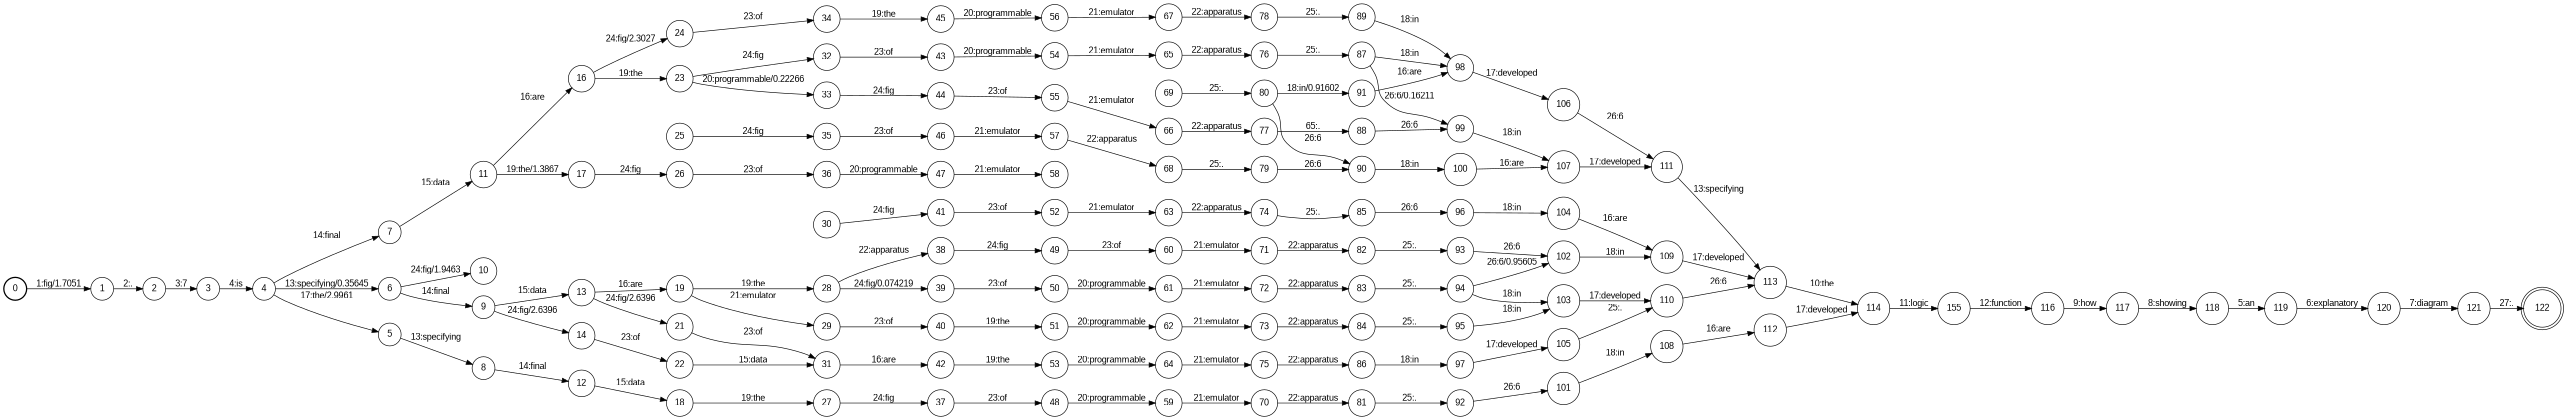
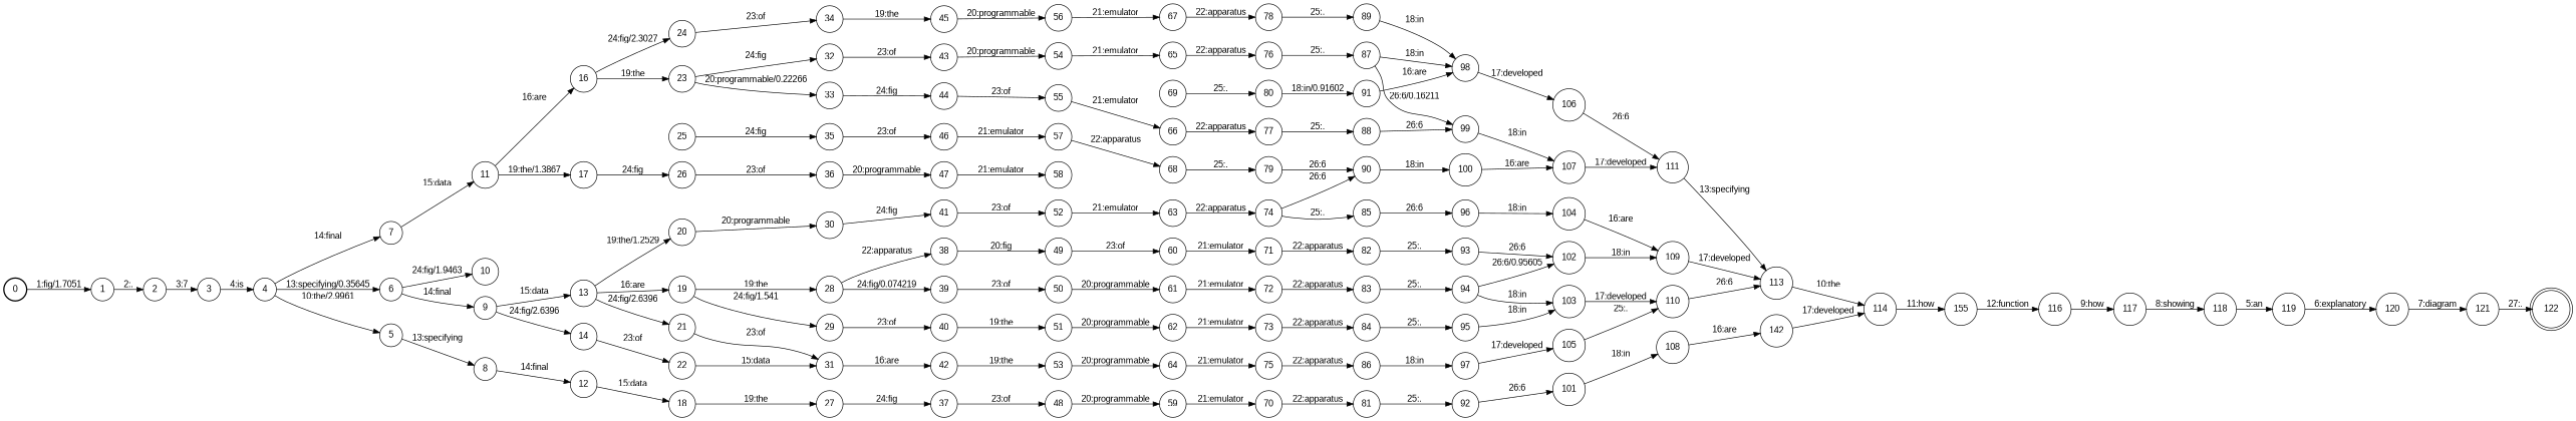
  digraph {
    fontname="Liberation Sans"
    nodesep=0.25
    rankdir=LR
    ranksep=0.4
    node [fontname="Liberation Sans" fontsize=14 shape=circle style=solid]
    edge [fontname="Liberation Sans" fontsize=14]
    n1 [label=0 style=bold]
    n2 [label=1]
    n3 [label=2]
    n4 [label=3]
    n5 [label=4]
    n6 [label=6]
    n7 [label=7]
    n8 [label=5]
    n9 [label=10]
    n10 [label=9]
    n11 [label=11]
    n12 [label=8]
    n13 [label=14]
    n14 [label=13]
    n15 [label=16]
    n16 [label=17]
    n17 [label=12]
    n18 [label=18]
    n19 [label=22]
    n20 [label=21]
    n21 [label=19]
+   n22 [label=20]
    n23 [label=24]
    n24 [label=23]
    n25 [label=26]
    n26 [label=27]
    n27 [label=31]
    n28 [label=29]
    n29 [label=28]
    n30 [label=30]
    n31 [label=34]
    n32 [label=32]
    n33 [label=33]
    n34 [label=36]
    n35 [label=25]
    n36 [label=35]
    n37 [label=37]
    n38 [label=42]
    n39 [label=40]
    n40 [label=39]
    n41 [label=38]
    n42 [label=41]
    n43 [label=45]
    n44 [label=43]
    n45 [label=44]
    n46 [label=47]
    n47 [label=46]
    n48 [label=48]
    n49 [label=51]
    n50 [label=50]
    n51 [label=49]
    n52 [label=52]
    n53 [label=53]
    n54 [label=54]
    n55 [label=55]
    n56 [label=56]
    n57 [label=57]
    n58 [label=58]
    n59 [label=59]
    n60 [label=61]
    n61 [label=60]
    n62 [label=62]
    n63 [label=63]
    n64 [label=64]
    n65 [label=65]
    n66 [label=66]
    n67 [label=67]
    n68 [label=68]
    n69 [label=70]
    n70 [label=71]
    n71 [label=72]
    n72 [label=73]
    n73 [label=74]
    n74 [label=75]
    n75 [label=76]
    n76 [label=77]
    n77 [label=78]
    n78 [label=79]
    n79 [label=69]
    n80 [label=80]
    n81 [label=81]
    n82 [label=82]
    n83 [label=83]
    n84 [label=84]
    n85 [label=85]
    n86 [label=86]
    n87 [label=87]
    n88 [label=88]
    n89 [label=89]
    n90 [label=90]
    n91 [label=91]
    n92 [label=92]
    n93 [label=93]
    n94 [label=94]
    n95 [label=95]
    n96 [label=96]
    n97 [label=97]
    n98 [label=98]
    n99 [label=99]
    n100 [label=100]
    n101 [label=101]
    n102 [label=102]
    n103 [label=103]
    n104 [label=104]
    n105 [label=105]
    n106 [label=106]
    n107 [label=107]
    n108 [label=108]
    n109 [label=109]
    n110 [label=110]
    n111 [label=111]
-   n112 [label=112]
+   n112 [label=142]
    n113 [label=113]
    n114 [label=114]
    n115 [label=155]
    n116 [label=116]
    n117 [label=117]
    n118 [label=118]
    n119 [label=119]
    n120 [label=120]
    n121 [label=121]
    n122 [label=122 shape=doublecircle]
    n1 -> n2 [label="1:fig/1.7051"]
    n2 -> n3 [label="2:."]
    n3 -> n4 [label="3:7"]
    n4 -> n5 [label="4:is"]
    n5 -> n6 [label="13:specifying/0.35645"]
    n5 -> n7 [label="14:final"]
-   n5 -> n8 [label="17:the/2.9961"]
+   n5 -> n8 [label="10:the/2.9961"]
    n6 -> n9 [label="24:fig/1.9463"]
    n6 -> n10 [label="14:final"]
    n7 -> n11 [label="15:data"]
    n8 -> n12 [label="13:specifying"]
    n10 -> n13 [label="24:fig/2.6396"]
    n10 -> n14 [label="15:data"]
    n11 -> n15 [label="16:are"]
    n11 -> n16 [label="19:the/1.3867"]
    n12 -> n17 [label="14:final"]
    n13 -> n19 [label="23:of"]
    n14 -> n20 [label="24:fig/2.6396"]
    n14 -> n21 [label="16:are"]
+   n14 -> n22 [label="19:the/1.2529"]
    n15 -> n23 [label="24:fig/2.3027"]
    n15 -> n24 [label="19:the"]
    n16 -> n25 [label="24:fig"]
    n17 -> n18 [label="15:data"]
    n18 -> n26 [label="19:the"]
    n19 -> n27 [label="15:data"]
    n20 -> n27 [label="23:of"]
-   n21 -> n28 [label="21:emulator"]
+   n21 -> n28 [label="24:fig/1.541"]
    n21 -> n29 [label="19:the"]
+   n22 -> n30 [label="20:programmable"]
    n23 -> n31 [label="23:of"]
    n24 -> n32 [label="24:fig"]
    n24 -> n33 [label="20:programmable/0.22266"]
    n25 -> n34 [label="23:of"]
    n26 -> n37 [label="24:fig"]
    n27 -> n38 [label="16:are"]
    n28 -> n39 [label="23:of"]
    n29 -> n40 [label="24:fig/0.074219"]
    n29 -> n41 [label="22:apparatus"]
    n30 -> n42 [label="24:fig"]
    n31 -> n43 [label="19:the"]
    n32 -> n44 [label="23:of"]
    n33 -> n45 [label="24:fig"]
    n34 -> n46 [label="20:programmable"]
    n35 -> n36 [label="24:fig"]
    n36 -> n47 [label="23:of"]
    n37 -> n48 [label="23:of"]
    n38 -> n53 [label="19:the"]
    n39 -> n49 [label="19:the"]
    n40 -> n50 [label="23:of"]
-   n41 -> n51 [label="24:fig"]
+   n41 -> n51 [label="20:fig"]
    n42 -> n52 [label="23:of"]
    n43 -> n56 [label="20:programmable"]
    n44 -> n54 [label="20:programmable"]
    n45 -> n55 [label="23:of"]
    n46 -> n58 [label="21:emulator"]
    n47 -> n57 [label="21:emulator"]
    n48 -> n59 [label="20:programmable"]
    n49 -> n62 [label="20:programmable"]
    n50 -> n60 [label="20:programmable"]
    n51 -> n61 [label="23:of"]
    n52 -> n63 [label="21:emulator"]
    n53 -> n64 [label="20:programmable"]
    n54 -> n65 [label="21:emulator"]
    n55 -> n66 [label="21:emulator"]
    n56 -> n67 [label="21:emulator"]
    n57 -> n68 [label="22:apparatus"]
    n59 -> n69 [label="21:emulator"]
    n60 -> n71 [label="21:emulator"]
    n61 -> n70 [label="21:emulator"]
    n62 -> n72 [label="21:emulator"]
    n63 -> n73 [label="22:apparatus"]
    n64 -> n74 [label="21:emulator"]
    n65 -> n75 [label="22:apparatus"]
    n66 -> n76 [label="22:apparatus"]
    n67 -> n77 [label="22:apparatus"]
    n68 -> n78 [label="25:."]
    n69 -> n81 [label="22:apparatus"]
    n70 -> n82 [label="22:apparatus"]
    n71 -> n83 [label="22:apparatus"]
    n72 -> n84 [label="22:apparatus"]
    n73 -> n85 [label="25:."]
    n74 -> n86 [label="22:apparatus"]
    n75 -> n87 [label="25:."]
-   n76 -> n88 [label="65:."]
+   n76 -> n88 [label="25:."]
    n77 -> n89 [label="25:."]
    n78 -> n90 [label="26:6"]
    n79 -> n80 [label="25:."]
-   n80 -> n90 [label="26:6"]
+   n73 -> n90 [label="26:6"]
    n80 -> n91 [label="18:in/0.91602"]
    n81 -> n92 [label="25:."]
    n82 -> n93 [label="25:."]
    n83 -> n94 [label="25:."]
    n84 -> n95 [label="25:."]
    n85 -> n96 [label="26:6"]
    n86 -> n97 [label="18:in"]
    n87 -> n98 [label="18:in"]
    n87 -> n99 [label="26:6/0.16211"]
    n88 -> n99 [label="26:6"]
    n89 -> n98 [label="18:in"]
    n90 -> n100 [label="18:in"]
    n91 -> n98 [label="16:are"]
    n92 -> n101 [label="26:6"]
    n93 -> n102 [label="26:6"]
    n94 -> n102 [label="26:6/0.95605"]
    n94 -> n103 [label="18:in"]
    n95 -> n103 [label="18:in"]
    n96 -> n104 [label="18:in"]
    n97 -> n105 [label="17:developed"]
    n98 -> n106 [label="17:developed"]
    n99 -> n107 [label="18:in"]
    n100 -> n107 [label="16:are"]
    n101 -> n108 [label="18:in"]
    n102 -> n109 [label="18:in"]
    n103 -> n110 [label="17:developed"]
    n104 -> n109 [label="16:are"]
    n105 -> n110 [label="25:."]
    n106 -> n111 [label="26:6"]
    n107 -> n111 [label="17:developed"]
    n108 -> n112 [label="16:are"]
    n109 -> n113 [label="17:developed"]
    n110 -> n113 [label="26:6"]
    n111 -> n113 [label="13:specifying"]
    n112 -> n114 [label="17:developed"]
    n113 -> n114 [label="10:the"]
-   n114 -> n115 [label="11:logic"]
+   n114 -> n115 [label="11:how"]
    n115 -> n116 [label="12:function"]
    n116 -> n117 [label="9:how"]
    n117 -> n118 [label="8:showing"]
    n118 -> n119 [label="5:an"]
    n119 -> n120 [label="6:explanatory"]
    n120 -> n121 [label="7:diagram"]
    n121 -> n122 [label="27:."]
  }
